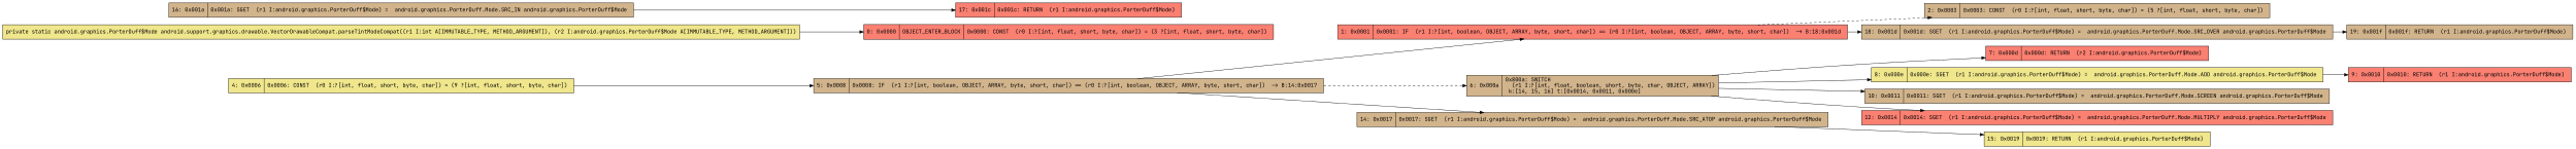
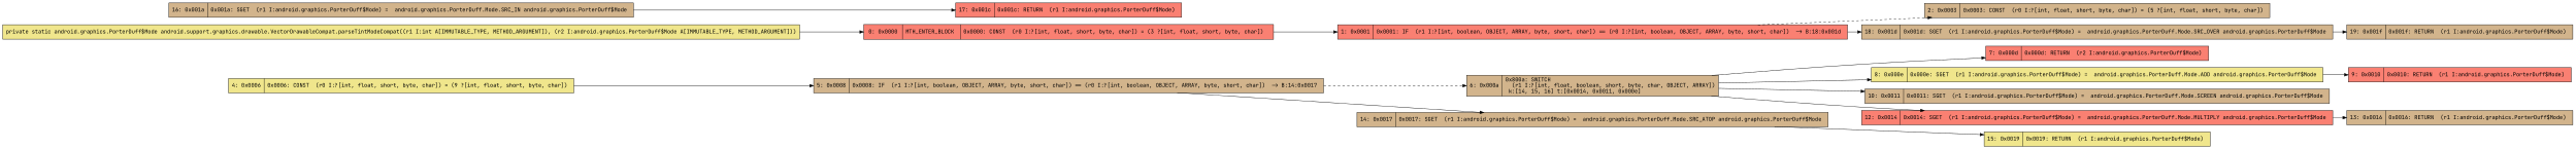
  digraph {
    fontname="JetBrains Mono"
    rankdir=LR
    node [fillcolor=tan fontname="JetBrains Mono" shape=record style=filled]
    edge [fontname="JetBrains Mono"]
-   n1 [fillcolor=salmon label="{0\:\ 0x0000|OBJECT_ENTER_BLOCK\l|0x0000: CONST  (r0 I:?[int, float, short, byte, char]) = (3 ?[int, float, short, byte, char]) \l}"]
+   n1 [fillcolor=salmon label="{0\:\ 0x0000|MTH_ENTER_BLOCK\l|0x0000: CONST  (r0 I:?[int, float, short, byte, char]) = (3 ?[int, float, short, byte, char]) \l}"]
    n2 [fillcolor=salmon label="{1\:\ 0x0001|0x0001: IF  (r1 I:?[int, boolean, OBJECT, ARRAY, byte, short, char]) == (r0 I:?[int, boolean, OBJECT, ARRAY, byte, short, char])  \-\> B:18:0x001d \l}"]
    n3 [label="{2\:\ 0x0003|0x0003: CONST  (r0 I:?[int, float, short, byte, char]) = (5 ?[int, float, short, byte, char]) \l}"]
    n4 [label="{18\:\ 0x001d|0x001d: SGET  (r1 I:android.graphics.PorterDuff$Mode) =  android.graphics.PorterDuff.Mode.SRC_OVER android.graphics.PorterDuff$Mode \l}"]
    n5 [label="{19\:\ 0x001f|0x001f: RETURN  (r1 I:android.graphics.PorterDuff$Mode) \l}"]
    n6 [fillcolor=khaki label="{4\:\ 0x0006|0x0006: CONST  (r0 I:?[int, float, short, byte, char]) = (9 ?[int, float, short, byte, char]) \l}"]
    n7 [label="{5\:\ 0x0008|0x0008: IF  (r1 I:?[int, boolean, OBJECT, ARRAY, byte, short, char]) == (r0 I:?[int, boolean, OBJECT, ARRAY, byte, short, char])  \-\> B:14:0x0017 \l}"]
    n8 [label="{16\:\ 0x001a|0x001a: SGET  (r1 I:android.graphics.PorterDuff$Mode) =  android.graphics.PorterDuff.Mode.SRC_IN android.graphics.PorterDuff$Mode \l}"]
    n9 [fillcolor=salmon label="{17\:\ 0x001c|0x001c: RETURN  (r1 I:android.graphics.PorterDuff$Mode) \l}"]
    n10 [label="{6\:\ 0x000a|0x800a: SWITCH  \l  (r1 I:?[int, float, boolean, short, byte, char, OBJECT, ARRAY])\l k:[14, 15, 16] t:[0x0014, 0x0011, 0x000e] \l}"]
    n11 [label="{14\:\ 0x0017|0x0017: SGET  (r1 I:android.graphics.PorterDuff$Mode) =  android.graphics.PorterDuff.Mode.SRC_ATOP android.graphics.PorterDuff$Mode \l}"]
    n12 [fillcolor=salmon label="{7\:\ 0x000d|0x000d: RETURN  (r2 I:android.graphics.PorterDuff$Mode) \l}"]
    n13 [fillcolor=khaki label="{8\:\ 0x000e|0x000e: SGET  (r1 I:android.graphics.PorterDuff$Mode) =  android.graphics.PorterDuff.Mode.ADD android.graphics.PorterDuff$Mode \l}"]
    n14 [label="{10\:\ 0x0011|0x0011: SGET  (r1 I:android.graphics.PorterDuff$Mode) =  android.graphics.PorterDuff.Mode.SCREEN android.graphics.PorterDuff$Mode \l}"]
    n15 [fillcolor=salmon label="{12\:\ 0x0014|0x0014: SGET  (r1 I:android.graphics.PorterDuff$Mode) =  android.graphics.PorterDuff.Mode.MULTIPLY android.graphics.PorterDuff$Mode \l}"]
    n16 [fillcolor=khaki label="{15\:\ 0x0019|0x0019: RETURN  (r1 I:android.graphics.PorterDuff$Mode) \l}"]
    n17 [fillcolor=salmon label="{9\:\ 0x0010|0x0010: RETURN  (r1 I:android.graphics.PorterDuff$Mode) \l}"]
+   n18 [label="{13\:\ 0x0016|0x0016: RETURN  (r1 I:android.graphics.PorterDuff$Mode) \l}"]
    n19 [fillcolor=khaki label="{private static android.graphics.PorterDuff$Mode android.support.graphics.drawable.VectorDrawableCompat.parseTintModeCompat((r1 I:int A[IMMUTABLE_TYPE, METHOD_ARGUMENT]), (r2 I:android.graphics.PorterDuff$Mode A[IMMUTABLE_TYPE, METHOD_ARGUMENT])) }"]
-   n7 -> n2
+   n1 -> n2
    n2 -> n3 [style=dashed]
    n2 -> n4
    n4 -> n5
    n6 -> n7
    n7 -> n10 [style=dashed]
    n7 -> n11
    n8 -> n9
    n10 -> n12
    n10 -> n13
    n10 -> n14
    n10 -> n15
    n11 -> n16
    n13 -> n17
+   n15 -> n18
    n19 -> n1
  }
